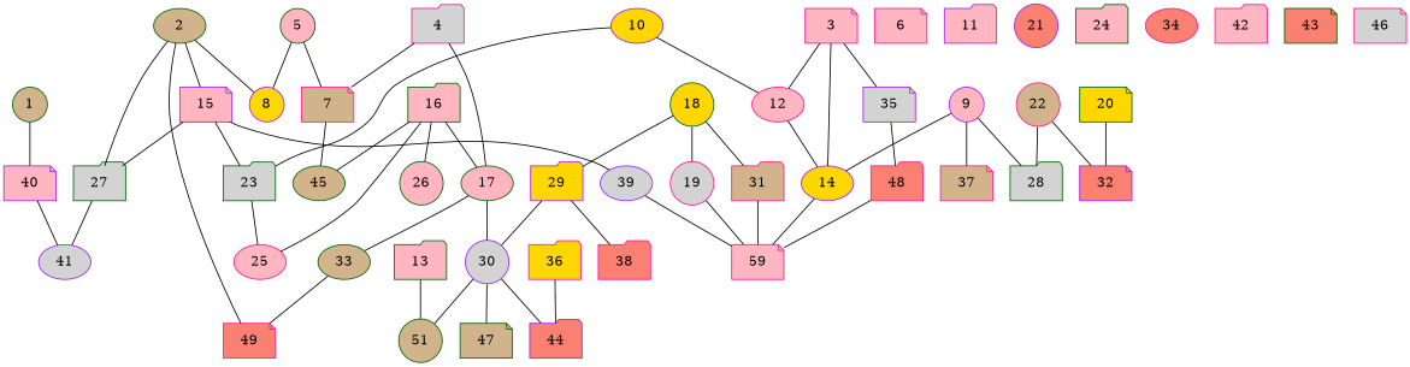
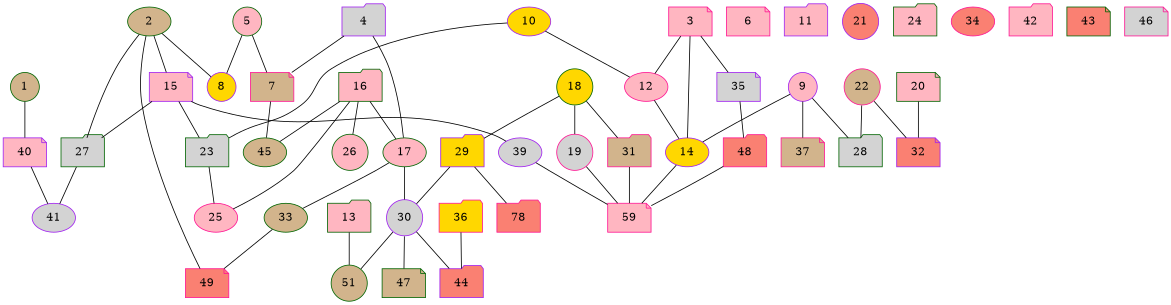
  graph {
    node [color=darkgreen fillcolor=lightpink shape=folder style=filled]
    1 [fillcolor=tan shape=circle]
    40 [color=purple shape=note]
    41 [color=purple fillcolor=lightgrey shape=ellipse]
    2 [fillcolor=tan shape=ellipse]
    8 [color=purple fillcolor=gold shape=circle]
    15 [color=purple shape=note]
    27 [fillcolor=lightgrey]
    49 [color=deeppink fillcolor=salmon shape=note]
    23 [fillcolor=lightgrey]
    39 [color=purple fillcolor=lightgrey shape=ellipse]
    3 [color=deeppink shape=note]
    12 [color=deeppink shape=ellipse]
    14 [color=purple fillcolor=gold shape=ellipse]
    35 [color=purple fillcolor=lightgrey shape=note]
    n15 [color=deeppink label=59 shape=note]
    48 [color=deeppink fillcolor=salmon]
-   4 [color=deeppink fillcolor=lightgrey]
+   4 [color=purple fillcolor=lightgrey]
    7 [color=deeppink fillcolor=tan shape=note]
    17 [shape=ellipse]
    45 [fillcolor=tan shape=ellipse]
    30 [color=purple fillcolor=lightgrey shape=circle]
    33 [fillcolor=tan shape=ellipse]
    5 [shape=circle]
    6 [color=deeppink shape=note]
    9 [color=purple shape=circle]
    28 [fillcolor=lightgrey]
    37 [color=deeppink fillcolor=tan shape=note]
    10 [color=purple fillcolor=gold shape=ellipse]
    25 [color=deeppink shape=ellipse]
    11 [color=purple]
    51 [fillcolor=tan shape=circle]
    13
    16
    26 [shape=circle]
    44 [color=purple fillcolor=salmon]
    47 [fillcolor=tan shape=note]
    18 [fillcolor=gold shape=circle]
    19 [color=deeppink fillcolor=lightgrey shape=circle]
    29 [color=purple fillcolor=gold]
    31 [color=deeppink fillcolor=tan]
-   38 [color=deeppink fillcolor=salmon]
-   20 [fillcolor=gold shape=note]
+   38 [color=deeppink fillcolor=salmon label=78]
+   20 [shape=note]
    32 [color=purple fillcolor=salmon shape=note]
    21 [color=purple fillcolor=salmon shape=circle]
    22 [color=deeppink fillcolor=tan shape=circle]
    24
    34 [color=deeppink fillcolor=salmon shape=ellipse]
    36 [color=deeppink fillcolor=gold]
    42 [color=deeppink]
    43 [fillcolor=salmon shape=note]
    46 [color=deeppink fillcolor=lightgrey shape=note]
    1 -- 40
    40 -- 41
    2 -- 8
    2 -- 15
    2 -- 27
    2 -- 49
    15 -- 27
    15 -- 23
    15 -- 39
    27 -- 41
    23 -- 25
    39 -- n15
    3 -- 12
    3 -- 14
    3 -- 35
    12 -- 14
    14 -- n15
    35 -- 48
    48 -- n15
    4 -- 7
    4 -- 17
    7 -- 45
    17 -- 30
    17 -- 33
    30 -- 51
    30 -- 44
    30 -- 47
    33 -- 49
    5 -- 8
    5 -- 7
    9 -- 14
    9 -- 28
    9 -- 37
    10 -- 23
    10 -- 12
    13 -- 51
    16 -- 17
    16 -- 45
    16 -- 25
    16 -- 26
    18 -- 19
    18 -- 29
    18 -- 31
    19 -- n15
    29 -- 30
    29 -- 38
    31 -- n15
    20 -- 32
    22 -- 28
    22 -- 32
    36 -- 44
  }
